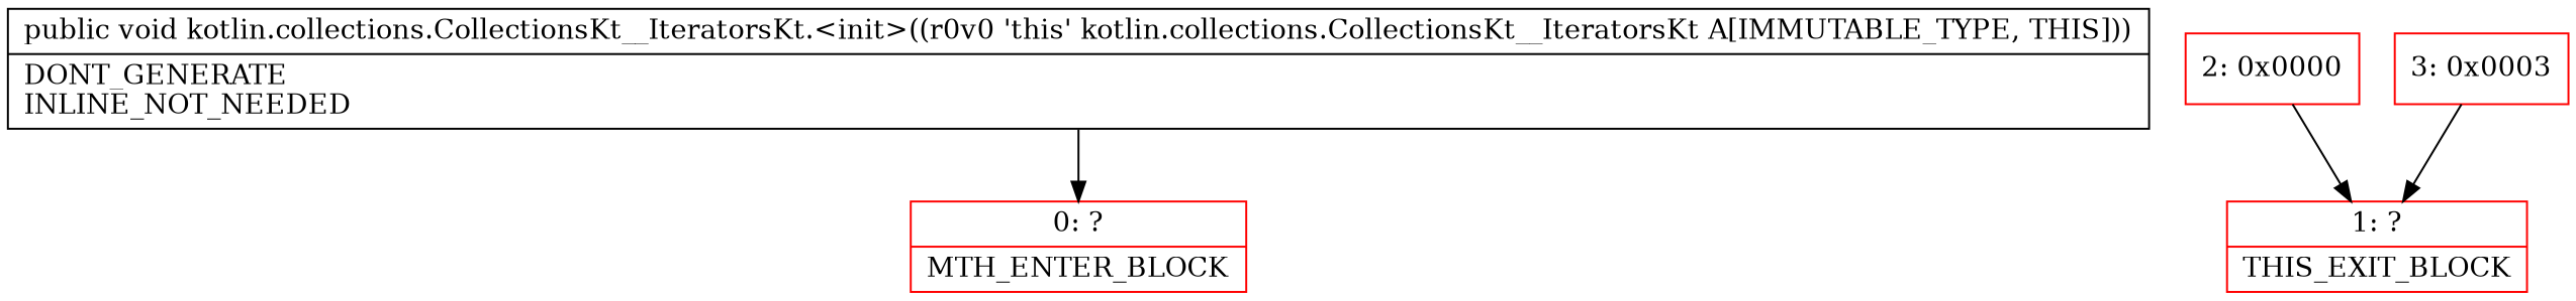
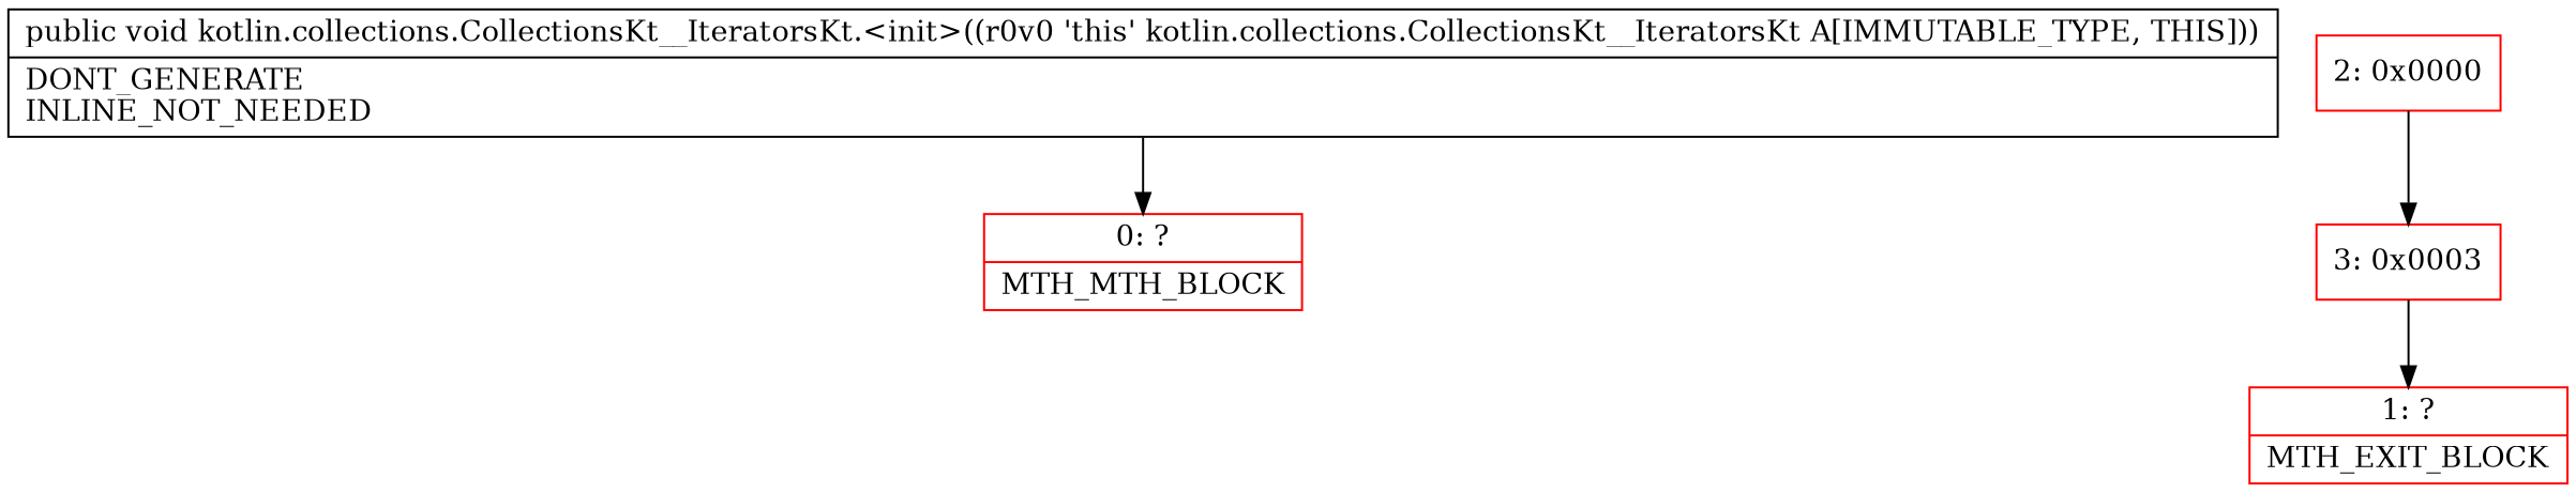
  digraph {
    node [color=red shape=record]
-   n1 [label="{0\:\ ?|MTH_ENTER_BLOCK\l}"]
+   n1 [label="{0\:\ ?|MTH_MTH_BLOCK\l}"]
    n2 [label="{2\:\ 0x0000}"]
    n3 [label="{3\:\ 0x0003}"]
-   n4 [label="{1\:\ ?|THIS_EXIT_BLOCK\l}"]
+   n4 [label="{1\:\ ?|MTH_EXIT_BLOCK\l}"]
    n5 [label="{public void kotlin.collections.CollectionsKt__IteratorsKt.\<init\>((r0v0 'this' kotlin.collections.CollectionsKt__IteratorsKt A[IMMUTABLE_TYPE, THIS]))  | DONT_GENERATE\lINLINE_NOT_NEEDED\l}" color=""]
    subgraph cluster_1 {
      label="R(0)"
    }
-   n2 -> n4
+   n2 -> n3
    n3 -> n4
    n5 -> n1
  }
